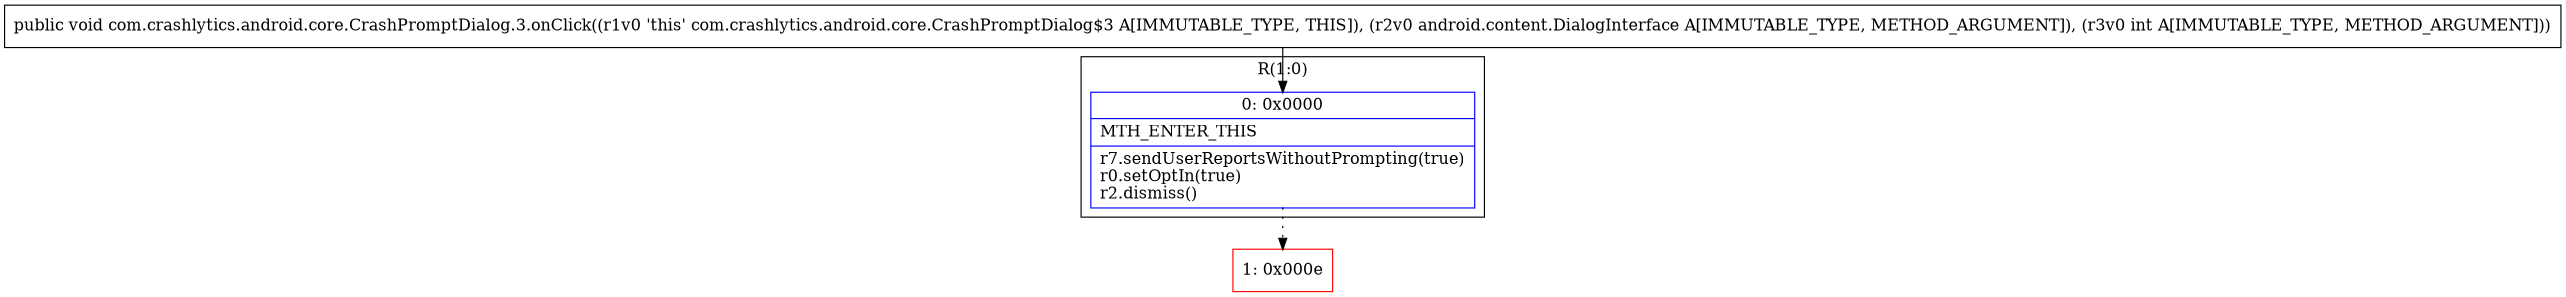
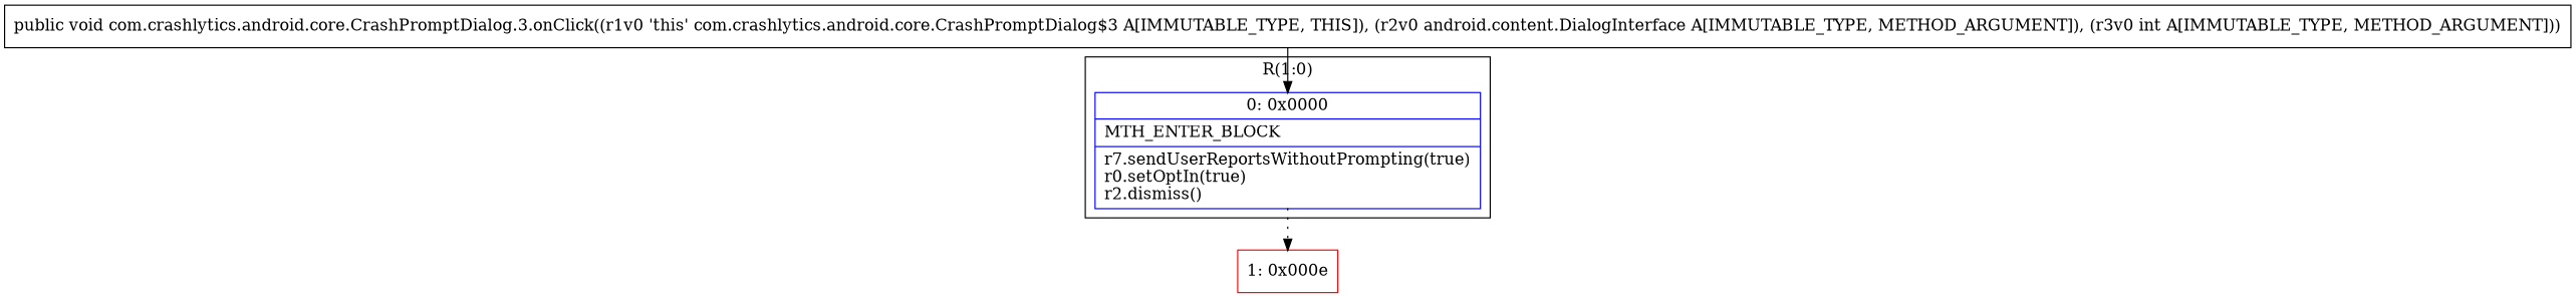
  digraph {
    node [shape=record]
-   n1 [color=blue label="{0\:\ 0x0000|MTH_ENTER_THIS\l|r7.sendUserReportsWithoutPrompting(true)\lr0.setOptIn(true)\lr2.dismiss()\l}"]
+   n1 [color=blue label="{0\:\ 0x0000|MTH_ENTER_BLOCK\l|r7.sendUserReportsWithoutPrompting(true)\lr0.setOptIn(true)\lr2.dismiss()\l}"]
    n2 [color=red label="{1\:\ 0x000e}"]
    n3 [label="{public void com.crashlytics.android.core.CrashPromptDialog.3.onClick((r1v0 'this' com.crashlytics.android.core.CrashPromptDialog$3 A[IMMUTABLE_TYPE, THIS]), (r2v0 android.content.DialogInterface A[IMMUTABLE_TYPE, METHOD_ARGUMENT]), (r3v0 int A[IMMUTABLE_TYPE, METHOD_ARGUMENT])) }"]
    subgraph cluster_1 {
      label="R(1:0)"
      n1
    }
    n1 -> n2 [style=dotted]
    n3 -> n1 [style=solid]
  }
